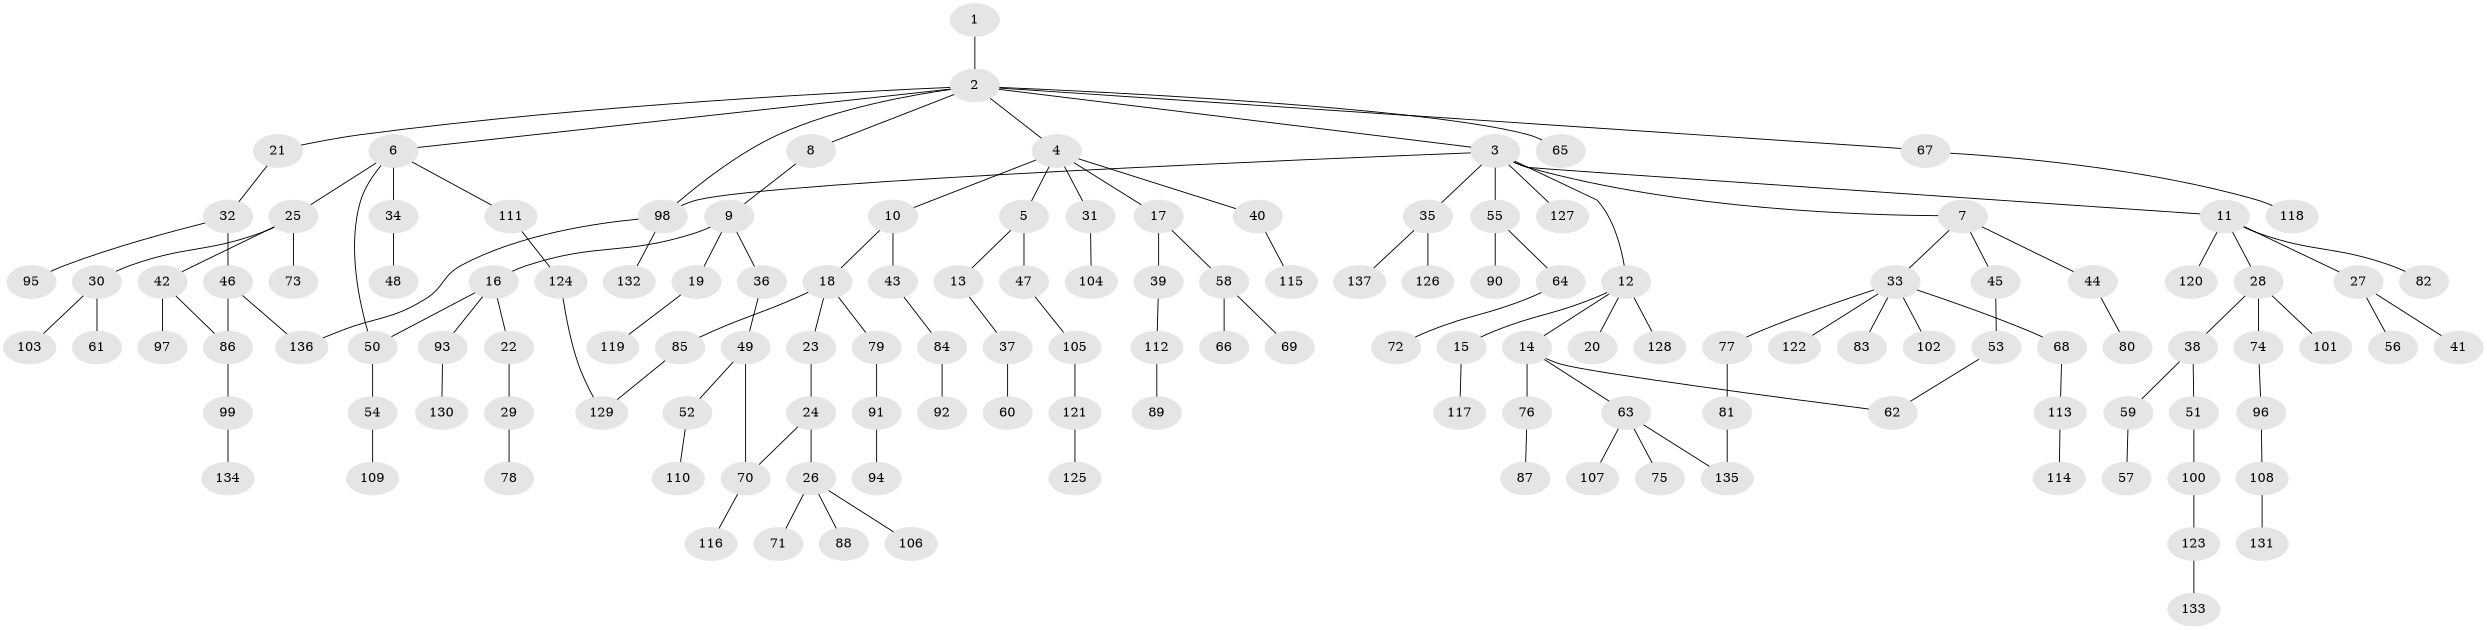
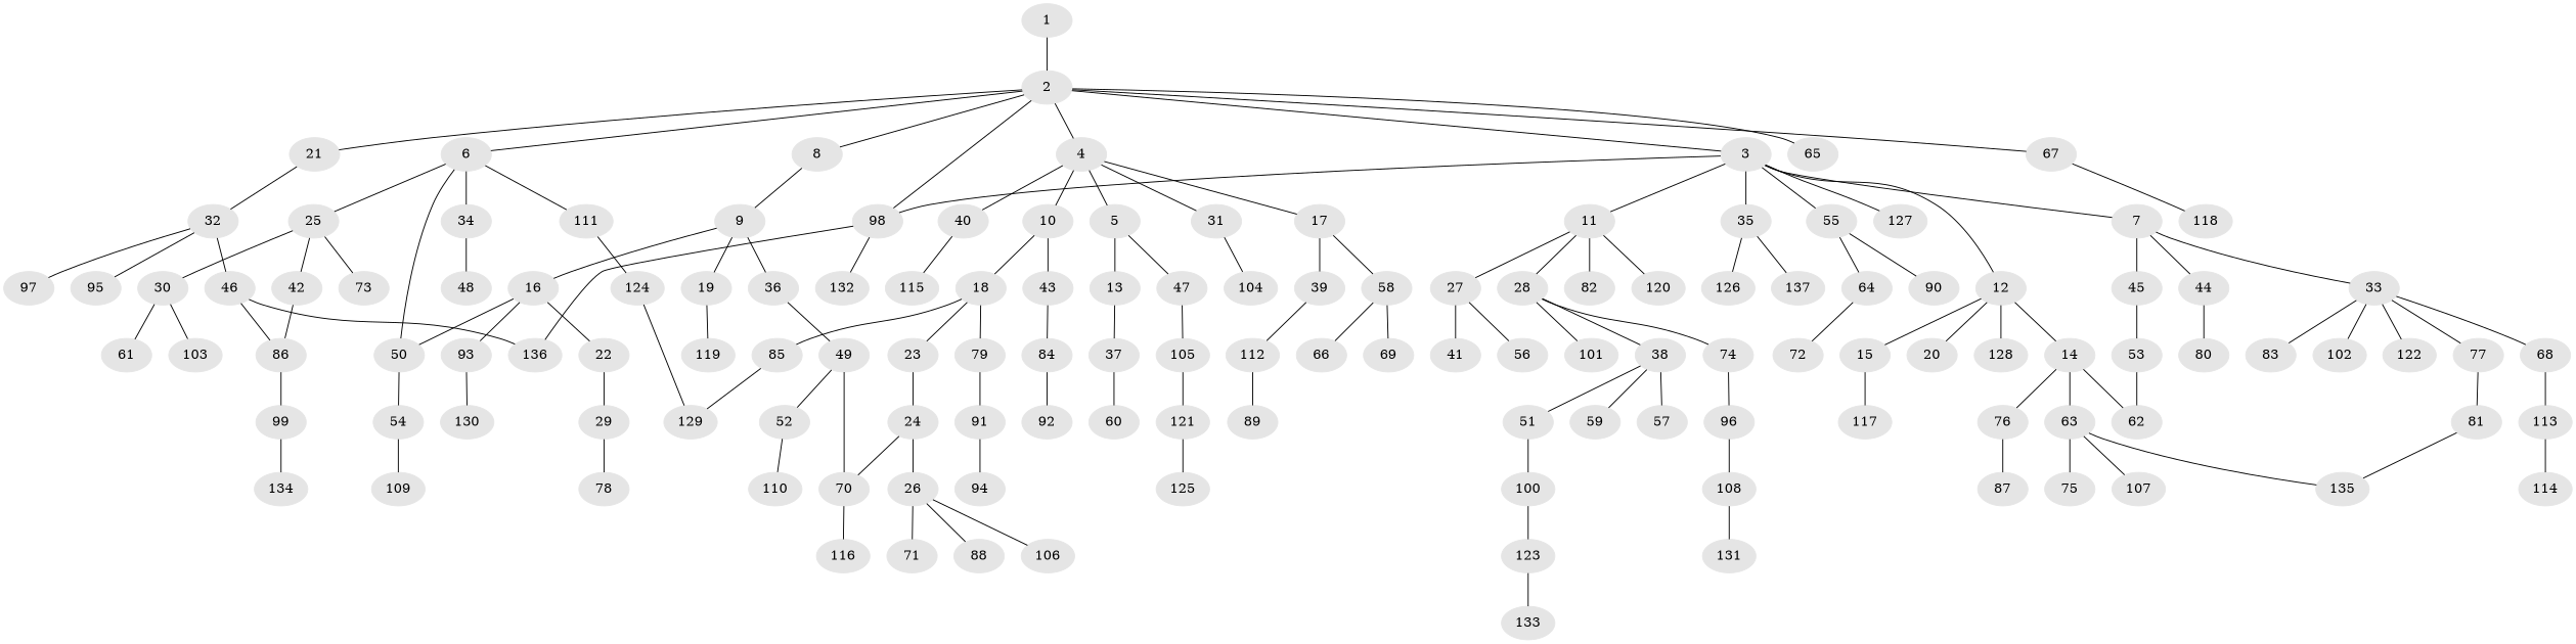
  graph {
    node [color=gray90 style=filled]
    1
    2
    3
    4
    6
    8
    21
    65
    67
    98
    7
    11
    12
    35
    55
    127
    5
    10
    17
    31
    40
    25
    34
    50
    111
    9
    32
    118
    136
    132
    33
    44
    45
    27
    28
    82
    120
    14
    15
    20
    128
    126
    137
    64
    90
    13
    47
    18
    43
    39
    58
    104
    115
    37
    105
    30
    42
    73
    48
    54
    124
    68
    77
    83
    102
    122
    80
    53
    16
    19
    36
    22
    93
    119
    49
    23
    79
    85
    84
    41
    56
    38
    74
    101
    62
    63
    76
    117
    60
    75
    107
    135
    87
    29
    130
    112
    66
    69
    24
    91
    129
    46
    95
    78
    26
    70
    71
    88
    106
    116
    61
    103
    86
    97
    51
    57
    59
    96
    113
    81
    52
    100
    89
    99
    92
    121
    110
    109
    123
    72
    114
    108
    94
    134
    131
    133
    125
    1 -- 2
    2 -- 3
    2 -- 4
    2 -- 6
    2 -- 8
    2 -- 21
    2 -- 65
    2 -- 67
    2 -- 98
    3 -- 98
    3 -- 7
    3 -- 11
    3 -- 12
    3 -- 35
    3 -- 55
    3 -- 127
    4 -- 5
    4 -- 10
    4 -- 17
    4 -- 31
    4 -- 40
    6 -- 25
    6 -- 34
    6 -- 50
    6 -- 111
    8 -- 9
    21 -- 32
    67 -- 118
    98 -- 136
    98 -- 132
    7 -- 33
    7 -- 44
    7 -- 45
    11 -- 27
    11 -- 28
    11 -- 82
    11 -- 120
    12 -- 14
    12 -- 15
    12 -- 20
    12 -- 128
    35 -- 126
    35 -- 137
    55 -- 64
    55 -- 90
    5 -- 13
    5 -- 47
    10 -- 18
    10 -- 43
    17 -- 39
    17 -- 58
    31 -- 104
    40 -- 115
    25 -- 30
    25 -- 42
    25 -- 73
    34 -- 48
    50 -- 54
    111 -- 124
    9 -- 16
    9 -- 19
    9 -- 36
    32 -- 46
    32 -- 95
    33 -- 68
    33 -- 77
    33 -- 83
    33 -- 102
    33 -- 122
    44 -- 80
    45 -- 53
    27 -- 41
    27 -- 56
    28 -- 38
    28 -- 74
    28 -- 101
    14 -- 62
    14 -- 63
    14 -- 76
    15 -- 117
    64 -- 72
    13 -- 37
    47 -- 105
    18 -- 23
    18 -- 79
    18 -- 85
    43 -- 84
    39 -- 112
    58 -- 66
    58 -- 69
    37 -- 60
    105 -- 121
    30 -- 61
    30 -- 103
    42 -- 86
-   42 -- 97
+   32 -- 97
    54 -- 109
    124 -- 129
    68 -- 113
    77 -- 81
    53 -- 62
    16 -- 50
    16 -- 22
    16 -- 93
    19 -- 119
    36 -- 49
    22 -- 29
    93 -- 130
    49 -- 70
    49 -- 52
    23 -- 24
    79 -- 91
    85 -- 129
    84 -- 92
    38 -- 51
-   59 -- 57
+   38 -- 57
    38 -- 59
    74 -- 96
    63 -- 75
    63 -- 107
    63 -- 135
    76 -- 87
    29 -- 78
    112 -- 89
    24 -- 26
    24 -- 70
    91 -- 94
    46 -- 136
    46 -- 86
    26 -- 71
    26 -- 88
    26 -- 106
    70 -- 116
    86 -- 99
    51 -- 100
    96 -- 108
    113 -- 114
    81 -- 135
    52 -- 110
    100 -- 123
    99 -- 134
    121 -- 125
    123 -- 133
    108 -- 131
  }
